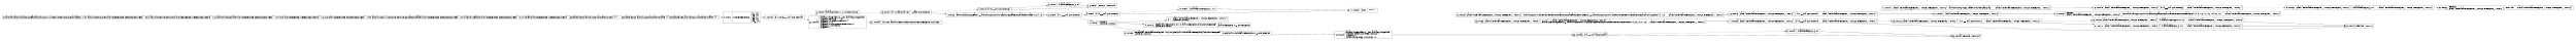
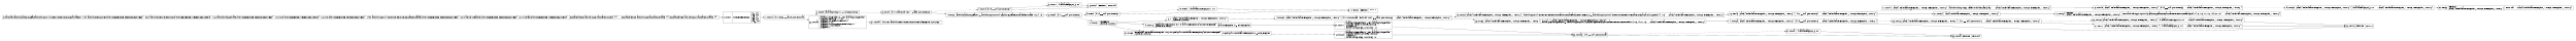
  digraph {
    rankdir=LR
    node [shape=record]
    n1 [label="{0\:\ 0x0000|MTH_ENTER_BLOCK\l|r0 = r15\lr1 = r16\lr4 = r17\lr5 = r18\lr9 = r19\lr10 = r20\l}"]
-   n2 [label="{1\:\ 0x000d|if (r1.string == null) goto L_0x00ab\l}"]
+   n2 [label="{1\:\ 0x000d|if (r1.string == parse) goto L_0x00ab\l}"]
    n3 [label="{2\:\ 0x000f|java.lang.String r11 = r1.string.toString()\l}"]
    n4 [label="{36\:\ 0x00ab|java.lang.StringBuilder r3 = new java.lang.StringBuilder()\lr3.append(\"Resource \"\")\lr3.append(r15.getResourceName(r4))\lr3.append(\"\" (\")\lr3.append(java.lang.Integer.toHexString(r17))\lr3.append(\") is not a Font: \")\lr3.append(r1)\l}"]
    n5 [label="{3\:\ 0x001d|if (r11.startsWith(\"res\/\") != false) goto L_0x0025\l}"]
    n6 [label="{37\:\ 0x00d9|throw new android.content.res.Resources.NotFoundException(r3.toString())\l}"]
    n7 [label="{4\:\ 0x001f|if (r9 == null) goto L_0x0024\l}"]
    n8 [label="{7\:\ 0x0025|android.graphics.Typeface r1 = android.support.p000v4.graphics.TypefaceCompat.findFromCache(r15, r4, r5)\l}"]
    n9 [label="{5\:\ 0x0021|r9.callbackFailAsync(\-3, r10)\l}"]
-   n10 [label="{6\:\ 0x0024|BLOCK\l|return null\l}"]
+   n10 [label="{6\:\ 0x0024|RETURN\l|return null\l}"]
    n11 [label="{8\:\ 0x0029|if (r1 == null) goto L_0x0031\l}"]
    n12 [label="{9\:\ 0x002b|if (r9 == null) goto L_0x0030\l}"]
-   n13 [label="{12\:\ 0x0031|CUSTOM\lSplitter:B:12:0x0031\l}"]
+   n13 [label="{12\:\ 0x0031|SYNTHETIC\lSplitter:B:12:0x0031\l}"]
    n14 [label="{10\:\ 0x002d|r9.callbackSuccessAsync(r1, r10)\l}"]
-   n15 [label="{11\:\ 0x0030|MTH\l|return r1\l}"]
+   n15 [label="{11\:\ 0x0030|RETURN\l|return r1\l}"]
    n16 [label="{13\:\ ?|Catch:\{ XmlPullParserException \-\> 0x008e, IOException \-\> 0x0076 \}\lSplitter:B:12:0x0031\l}"]
    n17 [label="{29\:\ 0x0076|ExcHandler: IOException (r0v7 'e' java.io.IOException A[CUSTOM_DECLARE])\lSplitter:B:12:0x0031\l|java.io.IOException r0 = move\-exception\l}"]
    n18 [label="{31\:\ 0x008e|ExcHandler: XmlPullParserException (r0v6 'e' org.xmlpull.v1.XmlPullParserException A[CUSTOM_DECLARE])\lSplitter:B:12:0x0031\l|org.xmlpull.v1.XmlPullParserException r0 = move\-exception\l}"]
+   n19 [label="{14\:\ 0x003b|Catch:\{ XmlPullParserException \-\> 0x008e, IOException \-\> 0x0076 \}\l|if (r11.toLowerCase().endsWith(\".xml\") == false) goto L_0x0065     \/\/ Catch:\{ XmlPullParserException \-\> 0x008e, IOException \-\> 0x0076 \}\l}"]
+   n20 [label="{30\:\ 0x0077|java.lang.StringBuilder r2 = new java.lang.StringBuilder()\lr2.append(\"Failed to read xml resource \")\lr2.append(r11)\landroid.util.Log.e(TAG, r2.toString(), r0)\l}"]
    n21 [label="{32\:\ 0x008f|java.lang.StringBuilder r2 = new java.lang.StringBuilder()\lr2.append(\"Failed to parse xml resource \")\lr2.append(r11)\landroid.util.Log.e(TAG, r2.toString(), r0)\l}"]
    n22 [label="{15\:\ 0x003d|Catch:\{ XmlPullParserException \-\> 0x008e, IOException \-\> 0x0076 \}\l|android.support.v4.content.res.FontResourcesParserCompat$FamilyResourceEntry r2 = android.support.p000v4.content.res.FontResourcesParserCompat.parse(r15.getXml(r4), r15)     \/\/ Catch:\{ XmlPullParserException \-\> 0x008e, IOException \-\> 0x0076 \}\l}"]
    n23 [label="{23\:\ 0x0065|Catch:\{ XmlPullParserException \-\> 0x008e, IOException \-\> 0x0076 \}\l|r1 = r14     \/\/ Catch:\{ XmlPullParserException \-\> 0x008e, IOException \-\> 0x0076 \}\landroid.graphics.Typeface r0 = android.support.p000v4.graphics.TypefaceCompat.createFromResourcesFontFile(r14, r15, r4, r11, r5)     \/\/ Catch:\{ XmlPullParserException \-\> 0x008e, IOException \-\> 0x0076 \}\l}"]
    n24 [label="{16\:\ 0x0045|Catch:\{ XmlPullParserException \-\> 0x008e, IOException \-\> 0x0076 \}\l|if (r2 != null) goto L_0x0054     \/\/ Catch:\{ XmlPullParserException \-\> 0x008e, IOException \-\> 0x0076 \}\l}"]
    n25 [label="{24\:\ 0x006a|Catch:\{ XmlPullParserException \-\> 0x008e, IOException \-\> 0x0076 \}\l|if (r9 == null) goto L_0x0075     \/\/ Catch:\{ XmlPullParserException \-\> 0x008e, IOException \-\> 0x0076 \}\l}"]
    n26 [label="{17\:\ 0x0047|Catch:\{ XmlPullParserException \-\> 0x008e, IOException \-\> 0x0076 \}\l|android.util.Log.e(TAG, \"Failed to find font\-family tag\")     \/\/ Catch:\{ XmlPullParserException \-\> 0x008e, IOException \-\> 0x0076 \}\l}"]
    n27 [label="{21\:\ 0x0054|Catch:\{ XmlPullParserException \-\> 0x008e, IOException \-\> 0x0076 \}\l}"]
    n28 [label="{18\:\ 0x004e|Catch:\{ XmlPullParserException \-\> 0x008e, IOException \-\> 0x0076 \}\l|if (r9 == null) goto L_0x0053     \/\/ Catch:\{ XmlPullParserException \-\> 0x008e, IOException \-\> 0x0076 \}\l}"]
    n29 [label="{22\:\ 0x0064|RETURN\lCatch:\{ XmlPullParserException \-\> 0x008e, IOException \-\> 0x0076 \}\l|return android.support.p000v4.graphics.TypefaceCompat.createFromResourcesFamilyXml(r14, r2, r15, r17, r18, r19, r20, r21)     \/\/ Catch:\{ XmlPullParserException \-\> 0x008e, IOException \-\> 0x0076 \}\l}"]
    n30 [label="{19\:\ 0x0050|Catch:\{ XmlPullParserException \-\> 0x008e, IOException \-\> 0x0076 \}\l|r9.callbackFailAsync(\-3, r10)     \/\/ Catch:\{ XmlPullParserException \-\> 0x008e, IOException \-\> 0x0076 \}\l}"]
    n31 [label="{20\:\ 0x0053|RETURN\lCatch:\{ XmlPullParserException \-\> 0x008e, IOException \-\> 0x0076 \}\l|return null     \/\/ Catch:\{ XmlPullParserException \-\> 0x008e, IOException \-\> 0x0076 \}\l}"]
    n32 [label="{25\:\ 0x006c|Catch:\{ XmlPullParserException \-\> 0x008e, IOException \-\> 0x0076 \}\l|if (r0 == null) goto L_0x0072     \/\/ Catch:\{ XmlPullParserException \-\> 0x008e, IOException \-\> 0x0076 \}\l}"]
    n33 [label="{28\:\ 0x0075|RETURN\l|return r0\l}"]
    n34 [label="{26\:\ 0x006e|Catch:\{ XmlPullParserException \-\> 0x008e, IOException \-\> 0x0076 \}\l|r9.callbackSuccessAsync(r0, r10)     \/\/ Catch:\{ XmlPullParserException \-\> 0x008e, IOException \-\> 0x0076 \}\l}"]
    n35 [label="{27\:\ 0x0072|Catch:\{ XmlPullParserException \-\> 0x008e, IOException \-\> 0x0076 \}\l|r9.callbackFailAsync(\-3, r10)     \/\/ Catch:\{ XmlPullParserException \-\> 0x008e, IOException \-\> 0x0076 \}\l}"]
-   n36 [label="{33\:\ 0x00a5|if (r9 == null) lang L_0x00aa\l}"]
+   n36 [label="{33\:\ 0x00a5|if (r9 == null) goto L_0x00aa\l}"]
    n37 [label="{34\:\ 0x00a7|r9.callbackFailAsync(\-3, r10)\l}"]
    n38 [label="{35\:\ 0x00aa|RETURN\l|return null\l}"]
    n39 [label="{private static android.graphics.Typeface android.support.v4.content.res.ResourcesCompat.loadFont((r14v0 android.content.Context A[IMMUTABLE_TYPE, METHOD_ARGUMENT]), (r15v0 android.content.res.Resources A[IMMUTABLE_TYPE, METHOD_ARGUMENT]), (r16v0 android.util.TypedValue A[IMMUTABLE_TYPE, METHOD_ARGUMENT]), (r17v0 int A[IMMUTABLE_TYPE, METHOD_ARGUMENT]), (r18v0 int A[IMMUTABLE_TYPE, METHOD_ARGUMENT]), (r19v0 android.support.v4.content.res.ResourcesCompat$FontCallback A[IMMUTABLE_TYPE, METHOD_ARGUMENT]), (r20v0 android.os.Handler A[IMMUTABLE_TYPE, METHOD_ARGUMENT]), (r21v0 boolean A[IMMUTABLE_TYPE, METHOD_ARGUMENT]))  | Annotation[BUILD, android.support.annotation.NonNull, \{\}], , , , , Annotation[BUILD, android.support.annotation.Nullable, \{\}], Annotation[BUILD, android.support.annotation.Nullable, \{\}], \l}"]
    n1 -> n2
    n2 -> n3 [style=dashed]
    n2 -> n4
    n3 -> n5
    n4 -> n6
    n5 -> n7 [style=dashed]
    n5 -> n8
    n7 -> n9 [style=solid]
    n7 -> n10
    n8 -> n11
    n9 -> n10
    n11 -> n12 [style=dashed]
    n11 -> n13
    n12 -> n14 [style=dashed]
    n12 -> n15
    n13 -> n16
    n13 -> n17
    n13 -> n18
    n14 -> n15
+   n16 -> n19
+   n17 -> n20
    n18 -> n21
+   n19 -> n22 [style=dashed]
+   n19 -> n23
+   n20 -> n36
    n21 -> n36
    n22 -> n24
    n23 -> n25
    n24 -> n26 [style=dashed]
    n24 -> n27
    n25 -> n32 [style=dashed]
    n25 -> n33
    n26 -> n28
    n27 -> n29
    n28 -> n30 [style=dashed]
    n30 -> n31
    n32 -> n34 [style=dashed]
    n32 -> n35
    n34 -> n33
    n35 -> n33
    n36 -> n37 [style=dashed]
    n36 -> n38
    n37 -> n38
    n39 -> n1
  }
